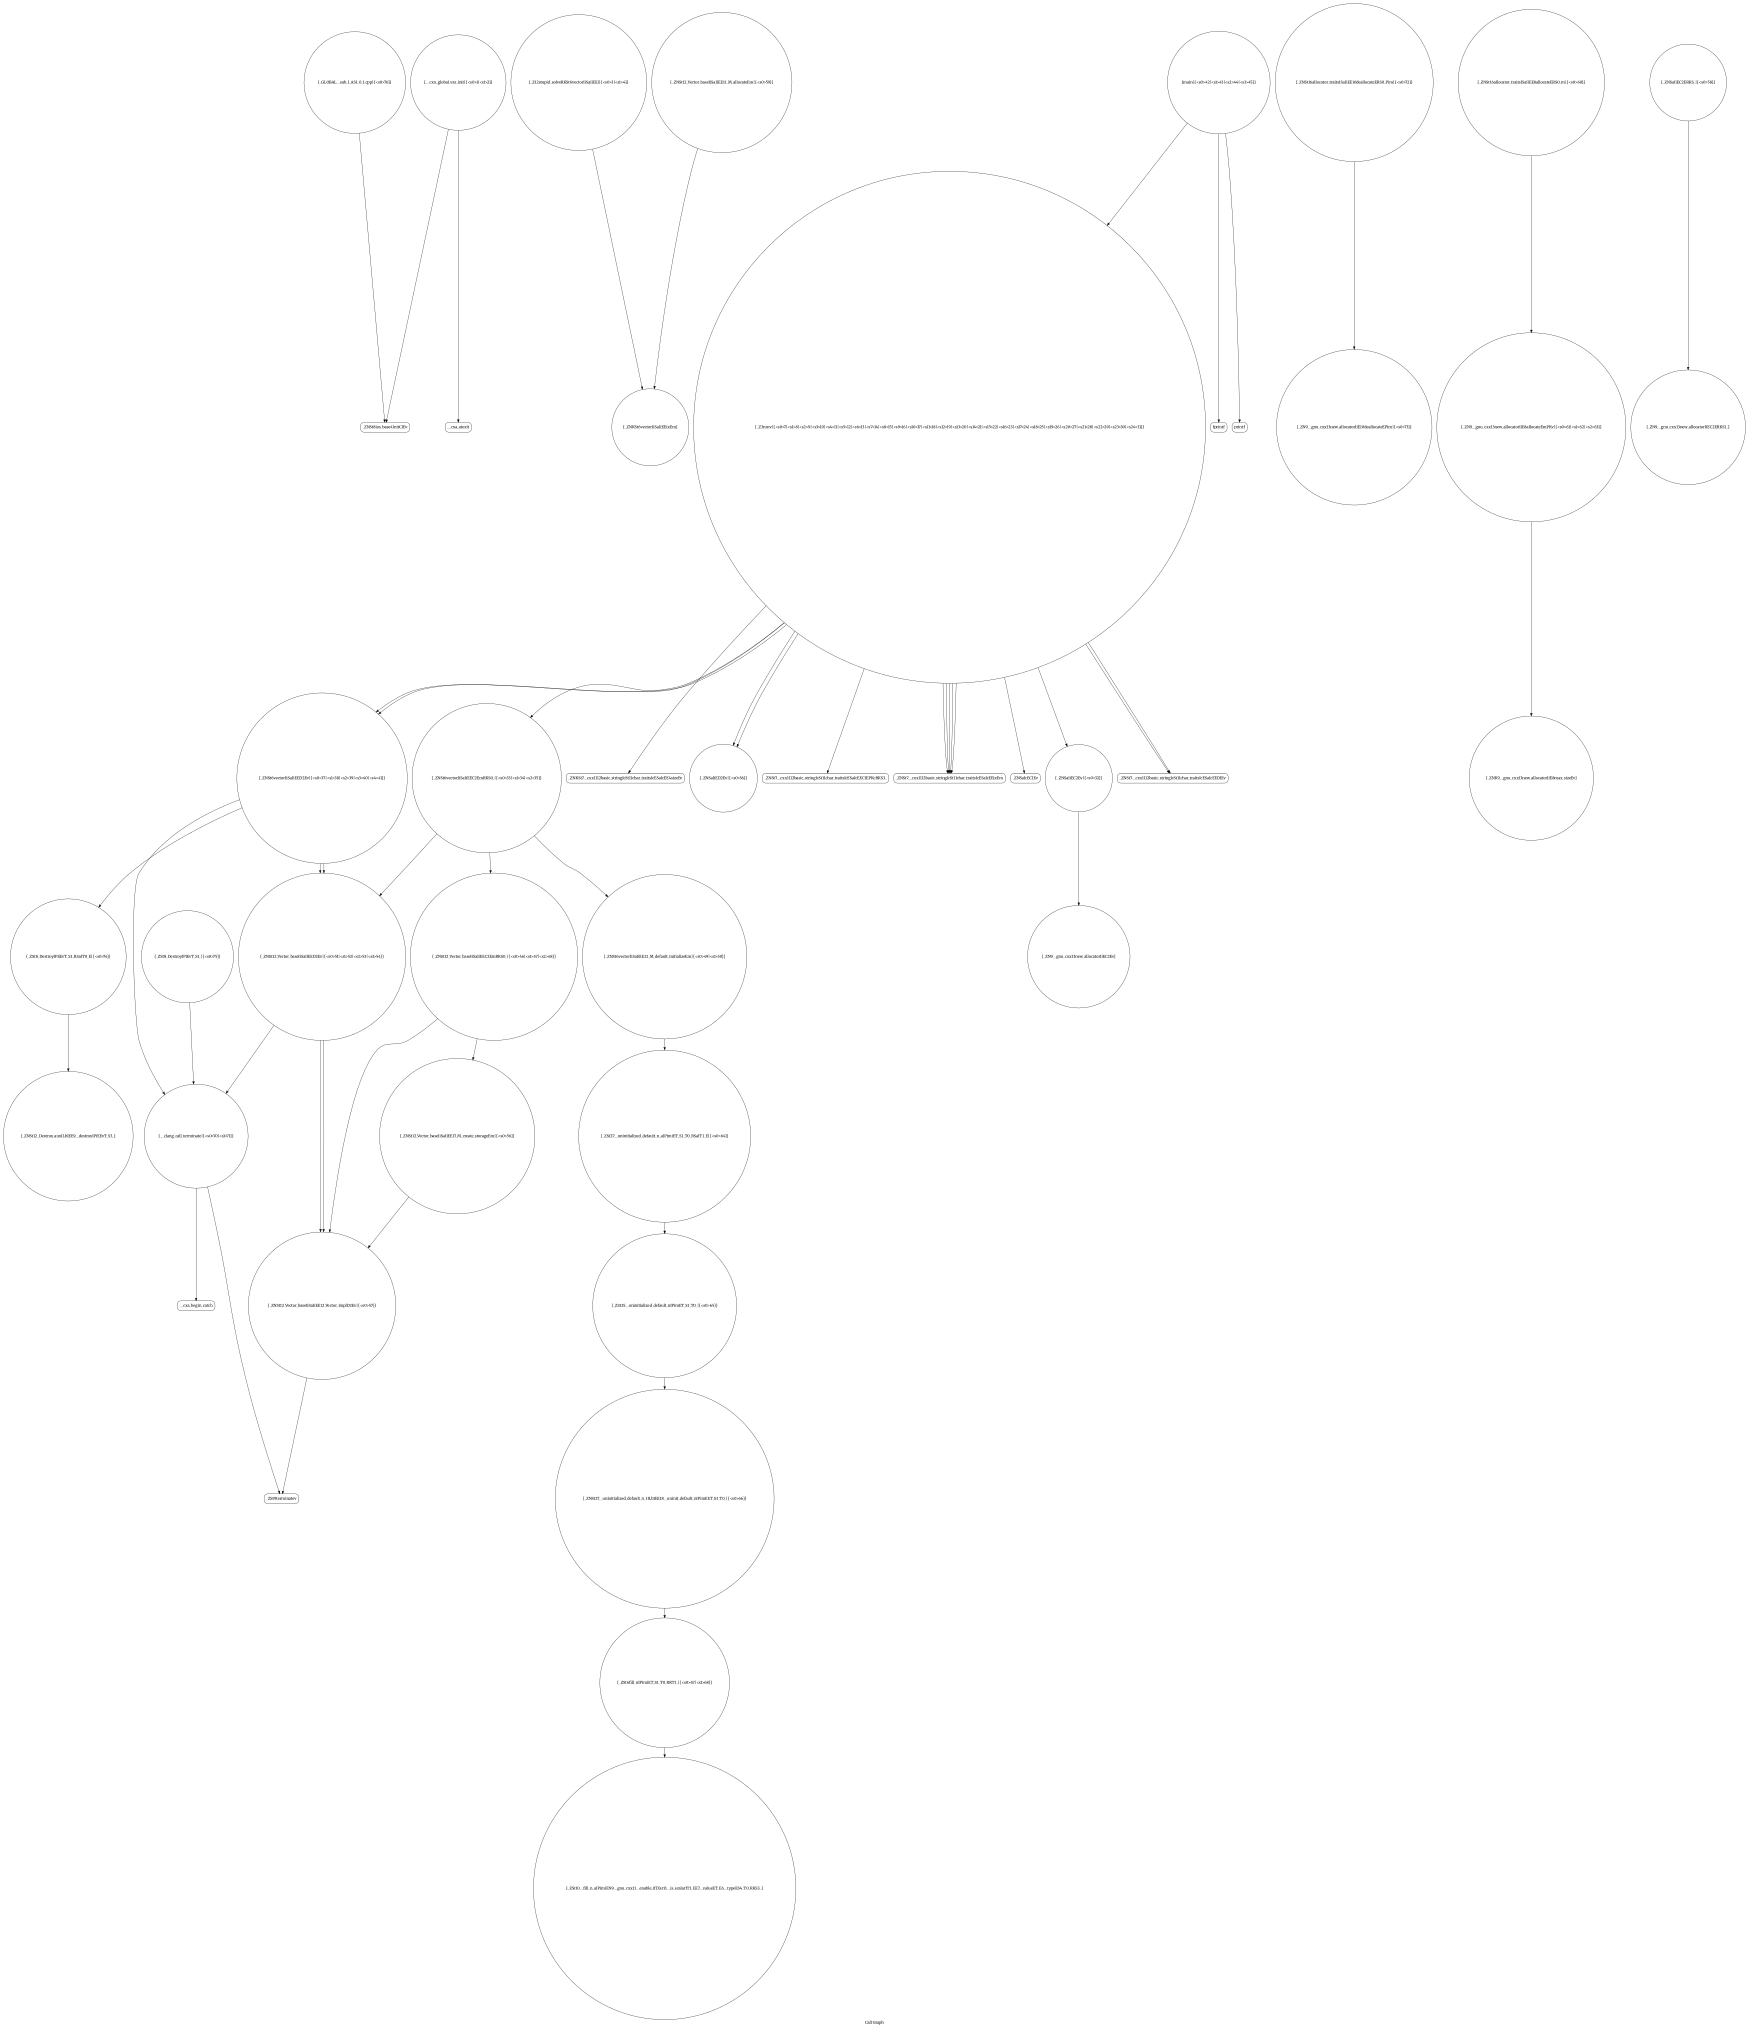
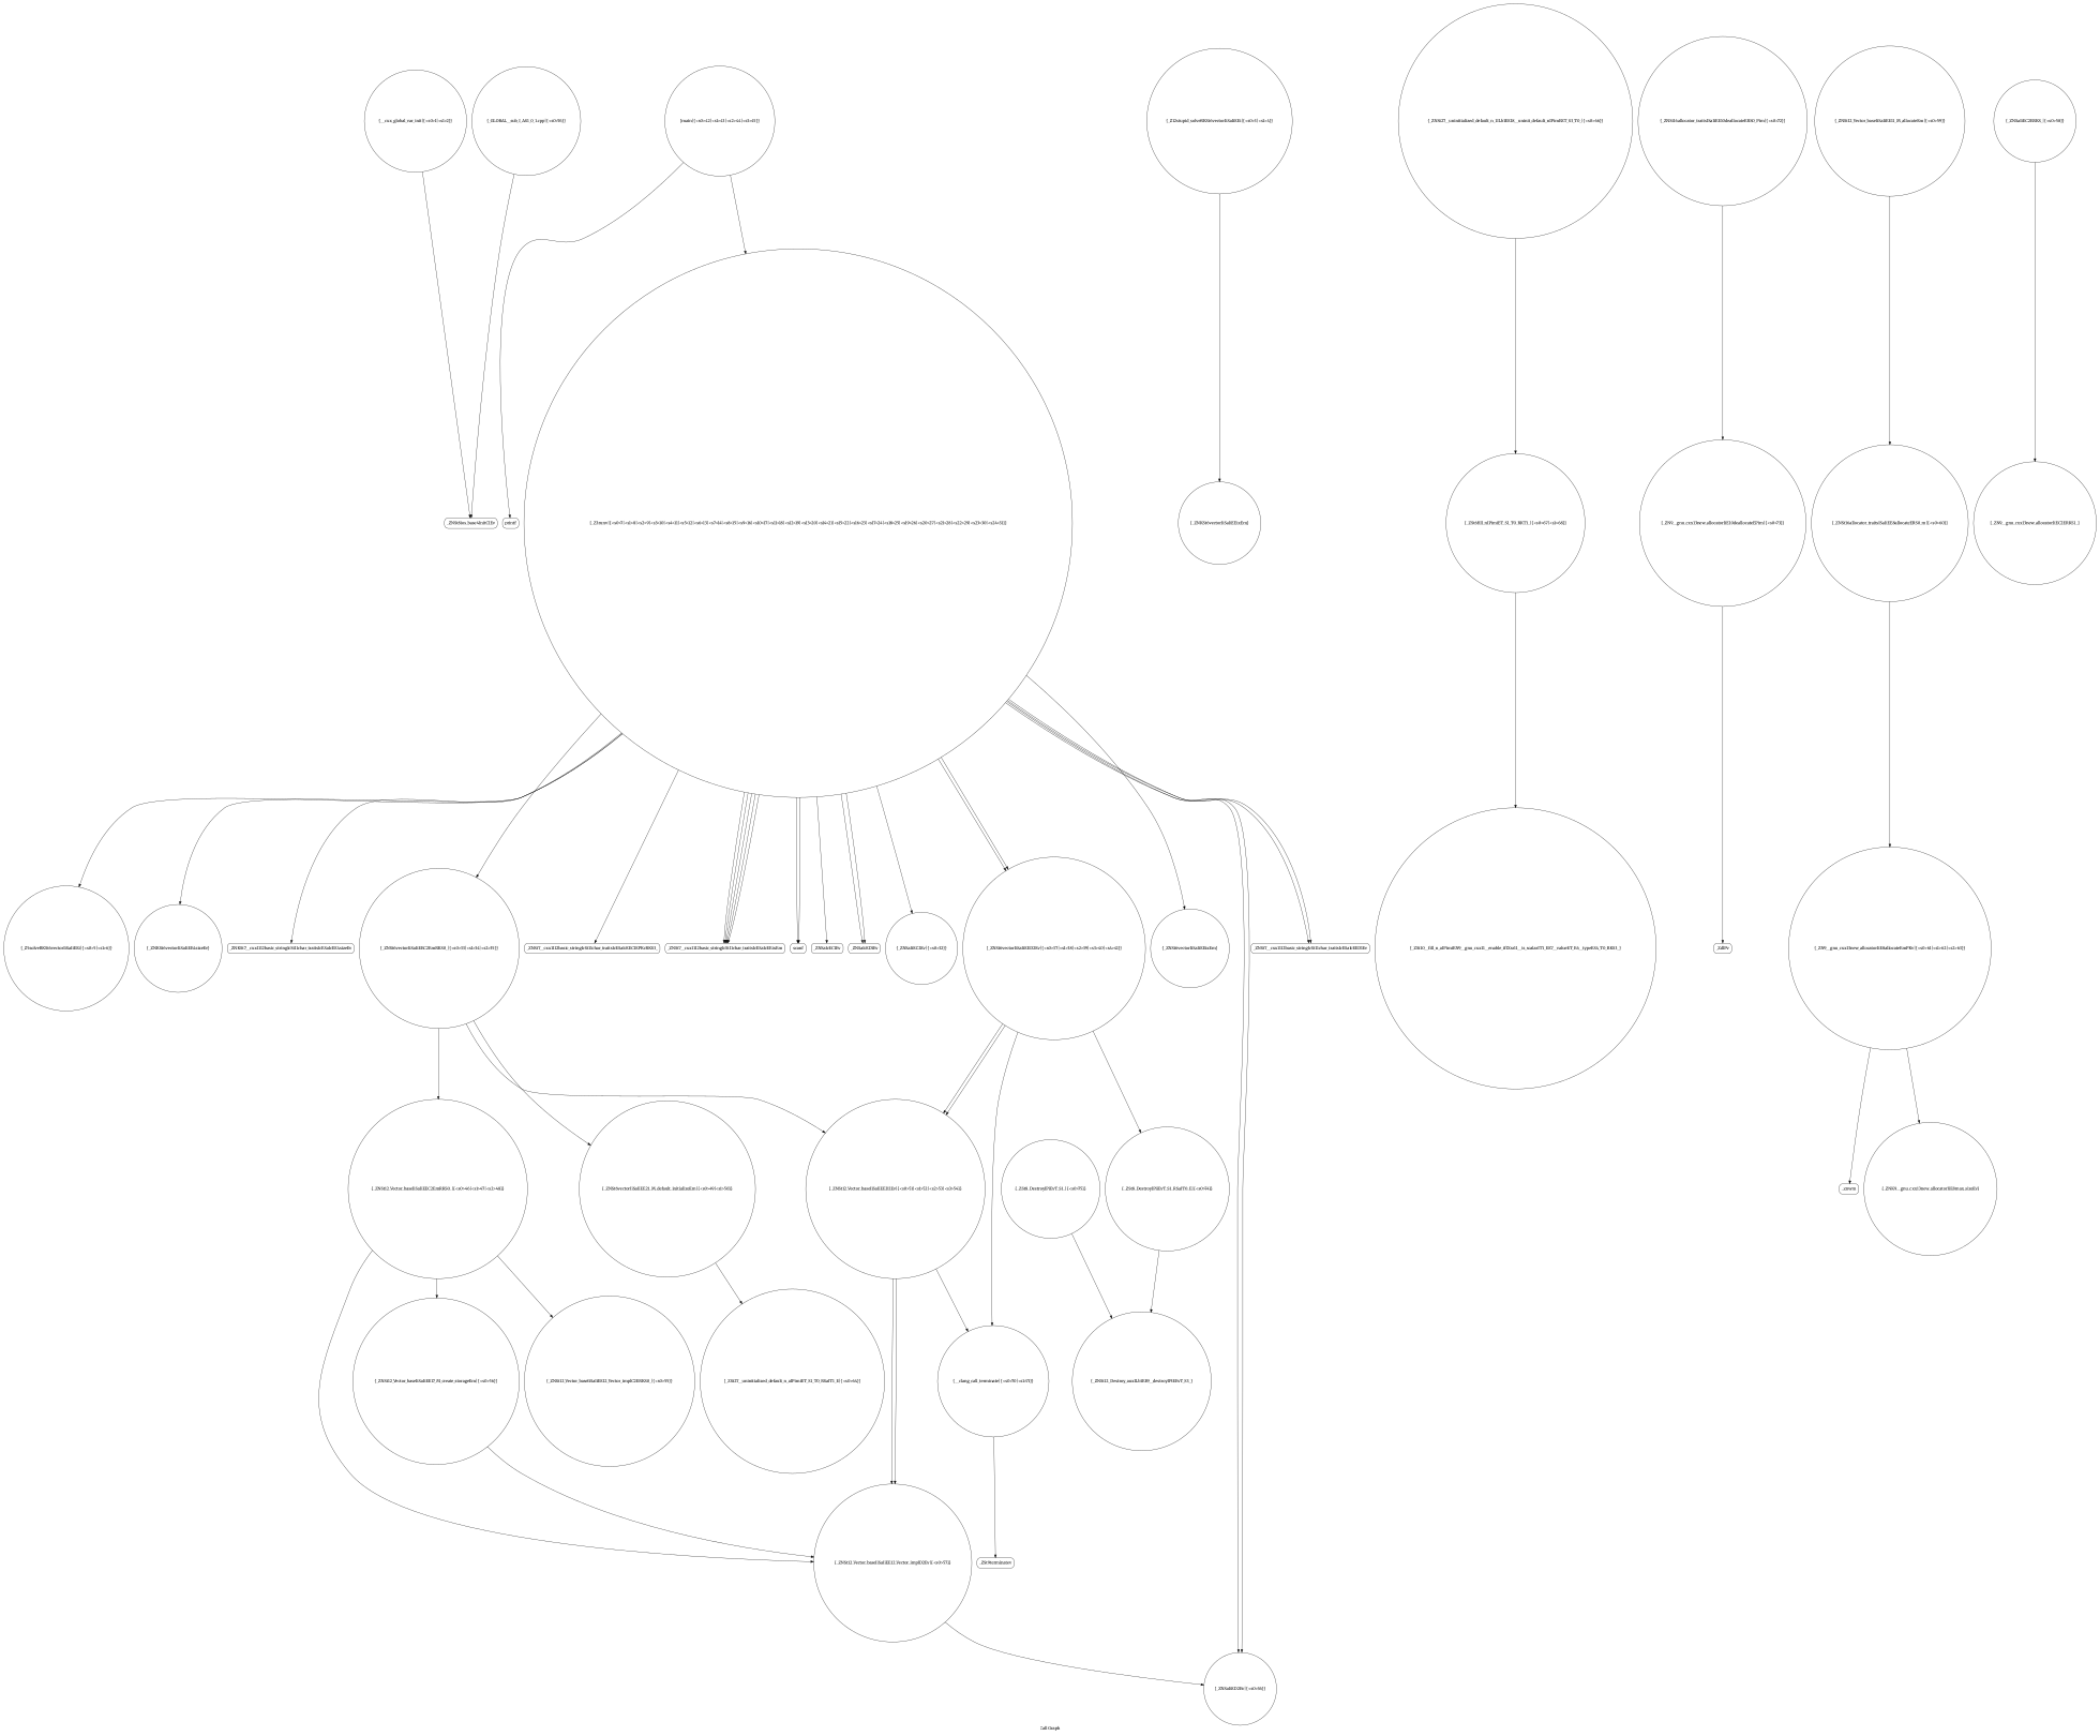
  digraph {
    fontname=Merriweather
    label="Call Graph"
    node [fontname=Merriweather shape=circle]
    edge [color=black fontname=Merriweather tailport=s0]
    n1 [label="{__cxx_global_var_init|{<s0>1|<s1>2}}"]
    n2 [label="{_ZNSt8ios_base4InitC1Ev}" shape=Mrecord]
-   n3 [label="{__cxa_atexit}" shape=Mrecord]
+   n4 [label="{_Z5solveRKSt6vectorIiSaIiEEi|{<s0>5|<s1>6}}"]
+   n5 [label="{_ZNKSt6vectorIiSaIiEE4sizeEv}"]
    n6 [label="{_ZNKSt6vectorIiSaIiEEixEm}"]
    n7 [label="{__clang_call_terminate|{<s0>70|<s1>71}}"]
-   n8 [label="{__cxa_begin_catch}" shape=Mrecord]
    n9 [label="{_ZSt9terminatev}" shape=Mrecord]
    n10 [label="{_ZNKSt7__cxx1112basic_stringIcSt11char_traitsIcESaIcEE4sizeEv}" shape=Mrecord]
    n11 [label="{_ZSt8_DestroyIPiEvT_S1_|{<s0>75}}"]
    n12 [label="{_ZNSt12_Destroy_auxILb1EE9__destroyIPiEEvT_S3_}"]
-   n13 [label="{_ZN9__gnu_cxx13new_allocatorIiEC2Ev}"]
    n14 [label="{_ZNSt12_Vector_baseIiSaIiEE12_Vector_implD2Ev|{<s0>57}}"]
    n15 [label="{_ZNSaIiED2Ev|{<s0>36}}"]
    n16 [label="{_Z12stupid_solveRKSt6vectorIiSaIiEEi|{<s0>3|<s1>4}}"]
    n17 [label="{_ZSt10__fill_n_aIPimiEN9__gnu_cxx11__enable_ifIXsr11__is_scalarIT1_EE7__valueET_E6__typeES4_T0_RKS3_}"]
    n18 [label="{_ZNSt7__cxx1112basic_stringIcSt11char_traitsIcESaIcEEC1EPKcRKS3_}" shape=Mrecord]
    n19 [label="{_ZN9__gnu_cxx13new_allocatorIiE10deallocateEPim|{<s0>73}}"]
+   n20 [label="{_ZdlPv}" shape=Mrecord]
    n21 [label="{_ZNSt7__cxx1112basic_stringIcSt11char_traitsIcESaIcEEixEm}" shape=Mrecord]
    n22 [label="{main|{<s0>42|<s1>43|<s2>44|<s3>45}}"]
-   n23 [label="{fprintf}" shape=Mrecord]
    n24 [label="{printf}" shape=Mrecord]
    n25 [label="{_Z3runv|{<s0>7|<s1>8|<s2>9|<s3>10|<s4>11|<s5>12|<s6>13|<s7>14|<s8>15|<s9>16|<s10>17|<s11>18|<s12>19|<s13>20|<s14>21|<s15>22|<s16>23|<s17>24|<s18>25|<s19>26|<s20>27|<s21>28|<s22>29|<s23>30|<s24>31}}"]
+   n26 [label="{scanf}" shape=Mrecord]
    n27 [label="{_ZNSaIcEC1Ev}" shape=Mrecord]
+   n28 [label="{_ZNSaIcED1Ev}" shape=Mrecord]
    n29 [label="{_ZNSaIiEC2Ev|{<s0>32}}"]
    n30 [label="{_ZNSt6vectorIiSaIiEEC2EmRKS0_|{<s0>33|<s1>34|<s2>35}}"]
+   n31 [label="{_ZNSt6vectorIiSaIiEEixEm}"]
    n32 [label="{_ZNSt6vectorIiSaIiEED2Ev|{<s0>37|<s1>38|<s2>39|<s3>40|<s4>41}}"]
    n33 [label="{_ZNSt7__cxx1112basic_stringIcSt11char_traitsIcESaIcEED1Ev}" shape=Mrecord]
    n34 [label="{_ZNSt12_Vector_baseIiSaIiEED2Ev|{<s0>51|<s1>52|<s2>53|<s3>54}}"]
    n35 [label="{_ZNSt12_Vector_baseIiSaIiEEC2EmRKS0_|{<s0>46|<s1>47|<s2>48}}"]
    n36 [label="{_ZNSt6vectorIiSaIiEE21_M_default_initializeEm|{<s0>49|<s1>50}}"]
    n37 [label="{_ZSt8_DestroyIPiiEvT_S1_RSaIT0_E|{<s0>74}}"]
    n38 [label="{_ZNSt16allocator_traitsISaIiEE10deallocateERS0_Pim|{<s0>72}}"]
    n39 [label="{_ZNSt16allocator_traitsISaIiEE8allocateERS0_m|{<s0>60}}"]
    n40 [label="{_ZN9__gnu_cxx13new_allocatorIiE8allocateEmPKv|{<s0>61|<s1>62|<s2>63}}"]
+   n41 [label="{_Znwm}" shape=Mrecord]
    n42 [label="{_ZNK9__gnu_cxx13new_allocatorIiE8max_sizeEv}"]
-   n43 [label="{_ZSt25__uninitialized_default_nIPimET_S1_T0_|{<s0>65}}"]
    n44 [label="{_ZNSt27__uninitialized_default_n_1ILb1EE18__uninit_default_nIPimEET_S3_T0_|{<s0>66}}"]
    n45 [label="{_ZSt6fill_nIPimiET_S1_T0_RKT1_|{<s0>67|<s1>68}}"]
+   n46 [label="{_ZNSt12_Vector_baseIiSaIiEE12_Vector_implC2ERKS0_|{<s0>55}}"]
    n47 [label="{_ZNSt12_Vector_baseIiSaIiEE17_M_create_storageEm|{<s0>56}}"]
    n48 [label="{_ZSt27__uninitialized_default_n_aIPimiET_S1_T0_RSaIT1_E|{<s0>64}}"]
    n49 [label="{_ZNSaIiEC2ERKS_|{<s0>58}}"]
    n50 [label="{_ZN9__gnu_cxx13new_allocatorIiEC2ERKS1_}"]
    n51 [label="{_GLOBAL__sub_I_AS1_0_1.cpp|{<s0>76}}"]
    n52 [label="{_ZNSt12_Vector_baseIiSaIiEE11_M_allocateEm|{<s0>59}}"]
    n1 -> n2
-   n1 -> n3 [tailport=s1]
-   n7 -> n8
    n7 -> n9 [tailport=s1]
-   n11 -> n7
-   n14 -> n9
+   n11 -> n12
+   n14 -> n15
    n16 -> n6 [tailport=s1]
-   n22 -> n23 [tailport=s1]
+   n19 -> n20
    n22 -> n24 [tailport=s2]
    n22 -> n25 [tailport=s3]
+   n25 -> n4 [tailport=s19]
+   n25 -> n5 [tailport=s9]
    n25 -> n10 [tailport=s5]
    n25 -> n15 [tailport=s8]
    n25 -> n15 [tailport=s17]
    n25 -> n18 [tailport=s2]
    n25 -> n21 [tailport=s10]
    n25 -> n21 [tailport=s11]
    n25 -> n21 [tailport=s12]
    n25 -> n21 [tailport=s13]
    n25 -> n21 [tailport=s14]
+   n25 -> n26
+   n25 -> n26 [tailport=s4]
    n25 -> n27 [tailport=s1]
+   n25 -> n28 [tailport=s3]
+   n25 -> n28 [tailport=s16]
    n25 -> n29 [tailport=s6]
    n25 -> n30 [tailport=s7]
+   n25 -> n31 [tailport=s15]
    n25 -> n32 [tailport=s18]
    n25 -> n32 [tailport=s22]
    n25 -> n33 [tailport=s23]
    n25 -> n33 [tailport=s24]
-   n29 -> n13
    n30 -> n34 [tailport=s2]
    n30 -> n35
    n30 -> n36 [tailport=s1]
    n32 -> n7 [tailport=s4]
    n32 -> n34 [tailport=s2]
    n32 -> n34 [tailport=s3]
    n32 -> n37 [tailport=s1]
    n34 -> n7 [tailport=s3]
    n34 -> n14 [tailport=s1]
    n34 -> n14 [tailport=s2]
    n35 -> n14 [tailport=s2]
+   n35 -> n46
    n35 -> n47 [tailport=s1]
    n36 -> n48 [tailport=s1]
    n37 -> n12
    n38 -> n19
    n39 -> n40
+   n40 -> n41 [tailport=s2]
    n40 -> n42
-   n43 -> n44
    n44 -> n45
    n45 -> n17 [tailport=s1]
    n47 -> n14
-   n48 -> n43
    n49 -> n50
    n51 -> n2
-   n52 -> n6
+   n52 -> n39
  }
